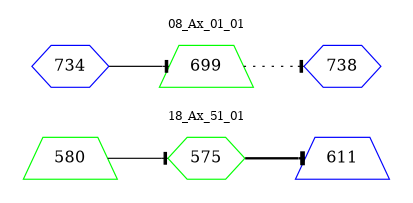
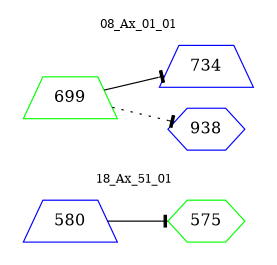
  digraph {
    rankdir=LR
    node [color=blue shape=trapezium]
    edge [arrowhead=tee color=black style=solid]
-   n1 [color=green label=580]
+   n1 [label=580]
    n2 [color=green label=575 shape=hexagon]
-   n3 [label=611]
-   n4 [label=738 shape=hexagon]
+   n4 [label=938 shape=hexagon]
    n5 [color=green label=699]
-   n6 [label=734 shape=hexagon]
+   n6 [label=734]
    subgraph cluster_1 {
      color=white
      fontsize=10
      label="18_Ax_51_01"
      n1
      n2
-     n3
    }
    subgraph cluster_2 {
      color=white
      fontsize=10
      label="08_Ax_01_01"
      n4
      n5
      n6
    }
    n1 -> n2
-   n2 -> n3 [style=bold]
    n5 -> n4 [style=dotted]
-   n6 -> n5
+   n5 -> n6
  }
